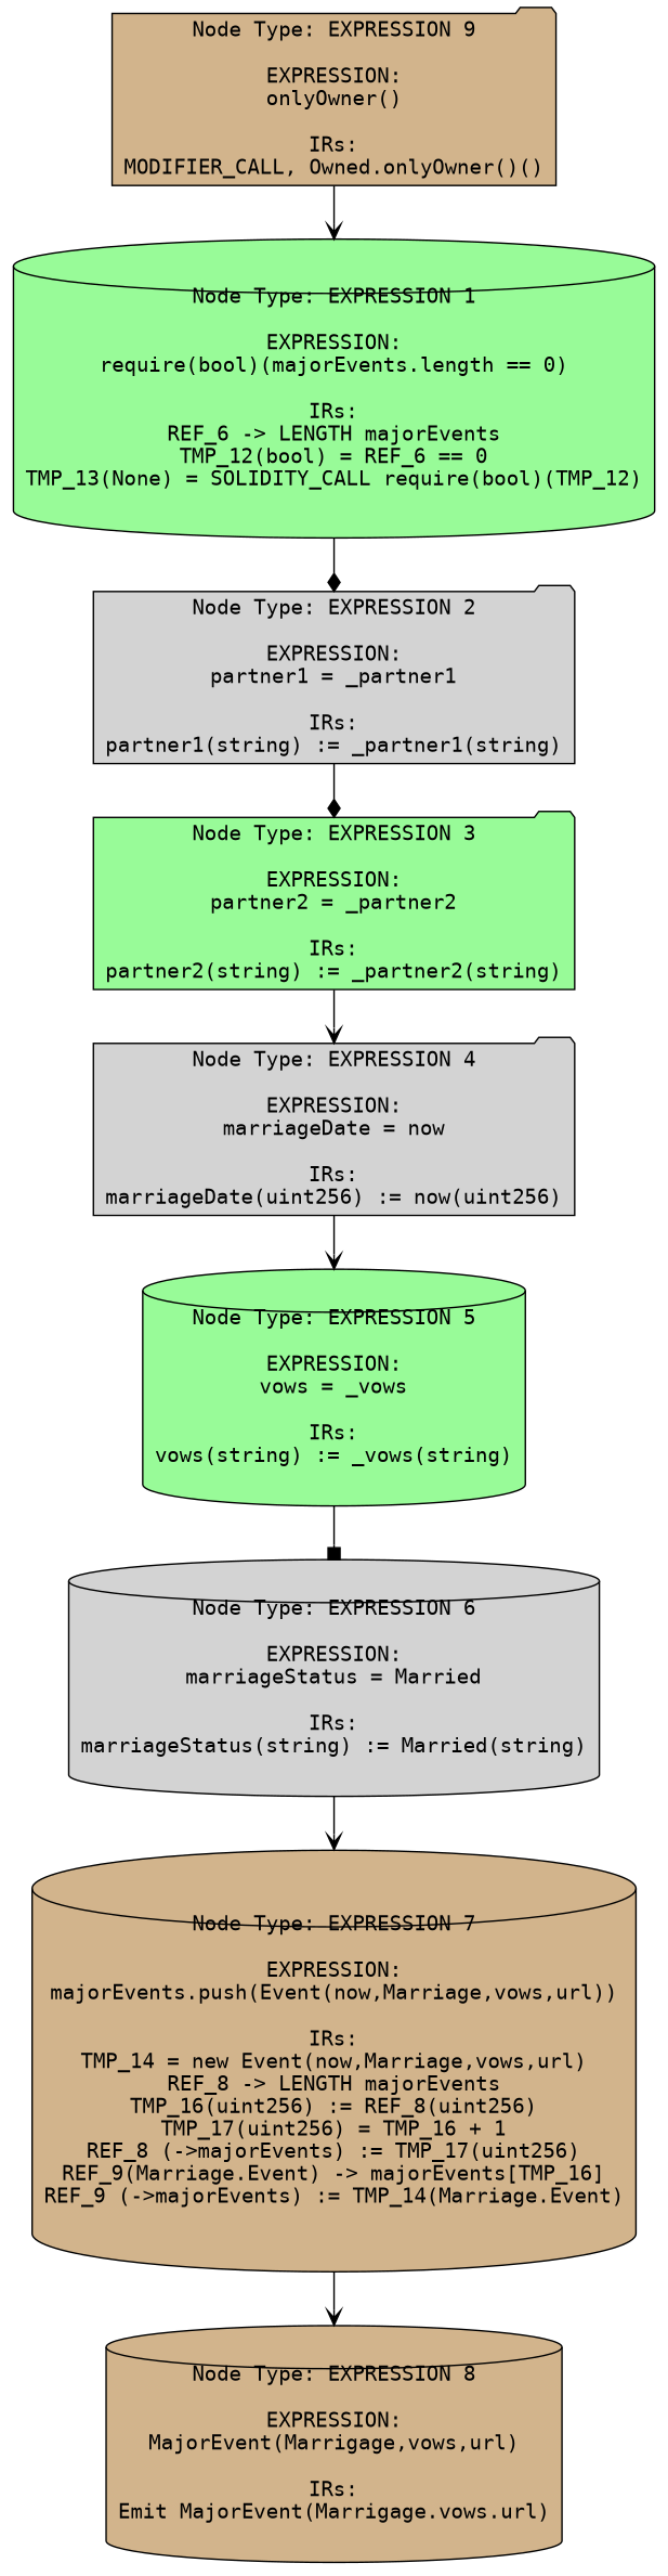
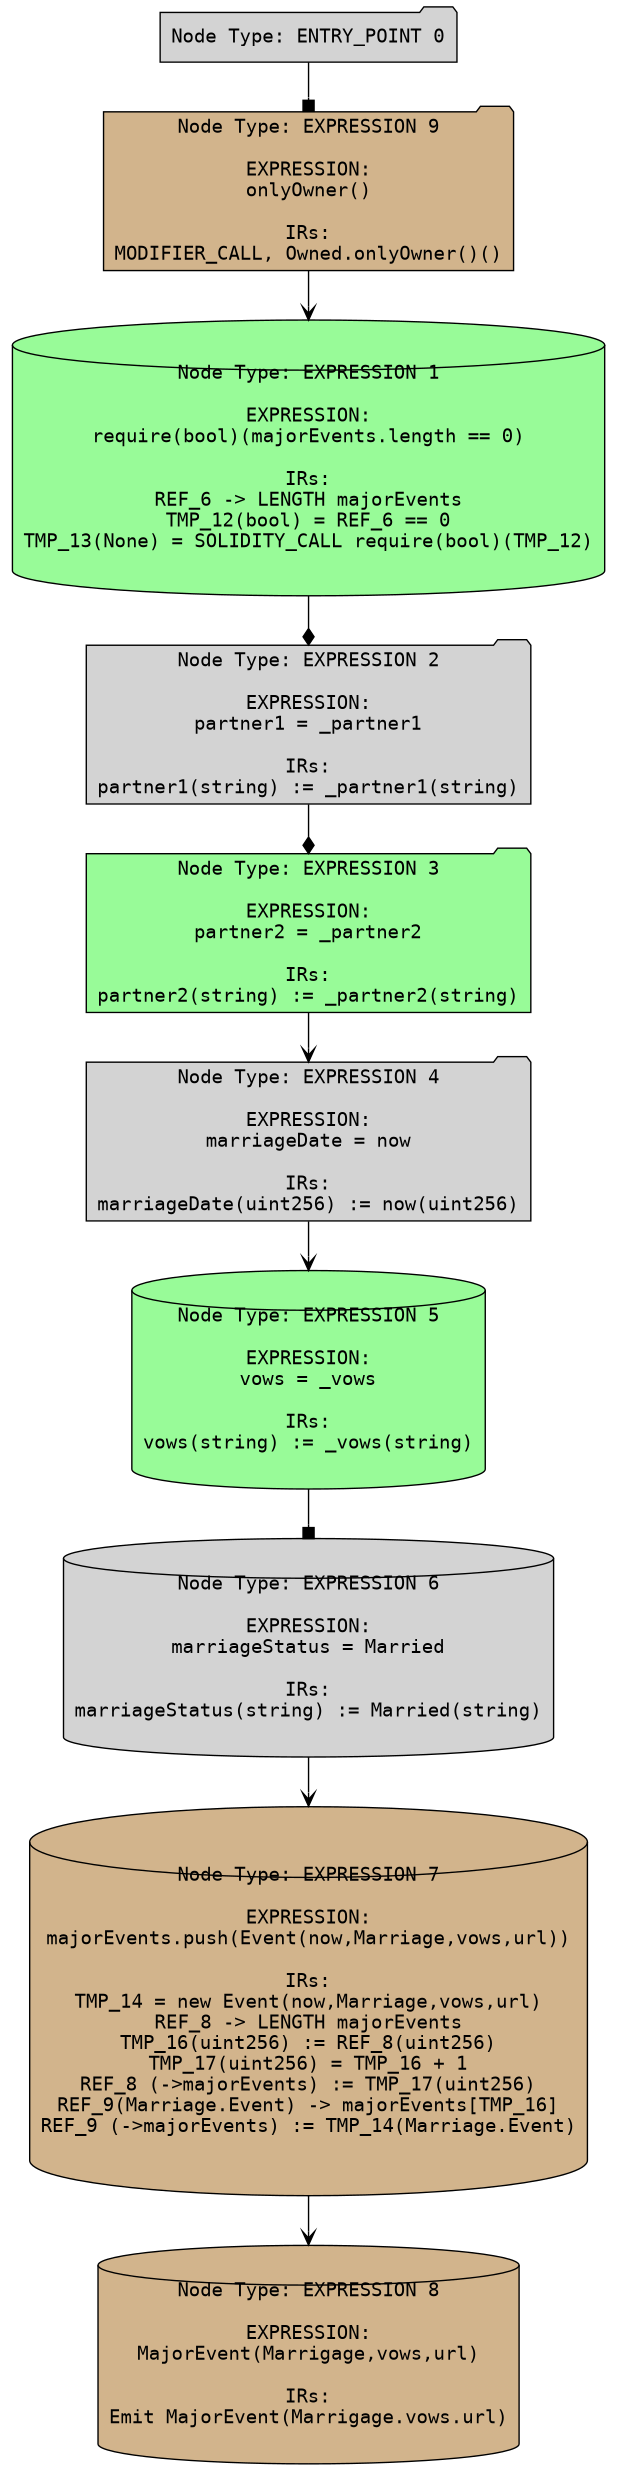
  digraph {
    fontname="DejaVu Sans Mono"
    node [style=filled fillcolor=lightgrey shape=folder fontname="DejaVu Sans Mono"]
    edge [arrowhead=vee fontname="DejaVu Sans Mono"]
+   n1 [label="Node Type: ENTRY_POINT 0\n"]
    n2 [label="Node Type: EXPRESSION 9\n\nEXPRESSION:\nonlyOwner()\n\nIRs:\nMODIFIER_CALL, Owned.onlyOwner()()" fillcolor=tan]
    n3 [label="Node Type: EXPRESSION 1\n\nEXPRESSION:\nrequire(bool)(majorEvents.length == 0)\n\nIRs:\nREF_6 -> LENGTH majorEvents\nTMP_12(bool) = REF_6 == 0\nTMP_13(None) = SOLIDITY_CALL require(bool)(TMP_12)" fillcolor=palegreen shape=cylinder]
    n4 [label="Node Type: EXPRESSION 2\n\nEXPRESSION:\npartner1 = _partner1\n\nIRs:\npartner1(string) := _partner1(string)"]
    n5 [label="Node Type: EXPRESSION 3\n\nEXPRESSION:\npartner2 = _partner2\n\nIRs:\npartner2(string) := _partner2(string)" fillcolor=palegreen]
    n6 [label="Node Type: EXPRESSION 4\n\nEXPRESSION:\nmarriageDate = now\n\nIRs:\nmarriageDate(uint256) := now(uint256)"]
    n7 [label="Node Type: EXPRESSION 5\n\nEXPRESSION:\nvows = _vows\n\nIRs:\nvows(string) := _vows(string)" fillcolor=palegreen shape=cylinder]
    n8 [label="Node Type: EXPRESSION 6\n\nEXPRESSION:\nmarriageStatus = Married\n\nIRs:\nmarriageStatus(string) := Married(string)" shape=cylinder]
    n9 [label="Node Type: EXPRESSION 7\n\nEXPRESSION:\nmajorEvents.push(Event(now,Marriage,vows,url))\n\nIRs:\nTMP_14 = new Event(now,Marriage,vows,url)\nREF_8 -> LENGTH majorEvents\nTMP_16(uint256) := REF_8(uint256)\nTMP_17(uint256) = TMP_16 + 1\nREF_8 (->majorEvents) := TMP_17(uint256)\nREF_9(Marriage.Event) -> majorEvents[TMP_16]\nREF_9 (->majorEvents) := TMP_14(Marriage.Event)" fillcolor=tan shape=cylinder]
    n10 [label="Node Type: EXPRESSION 8\n\nEXPRESSION:\nMajorEvent(Marrigage,vows,url)\n\nIRs:\nEmit MajorEvent(Marrigage.vows.url)" fillcolor=tan shape=cylinder]
+   n1 -> n2 [arrowhead=box]
    n2 -> n3
    n3 -> n4 [arrowhead=diamond]
    n4 -> n5 [arrowhead=diamond]
    n5 -> n6
    n6 -> n7
    n7 -> n8 [arrowhead=box]
    n8 -> n9
    n9 -> n10
  }
